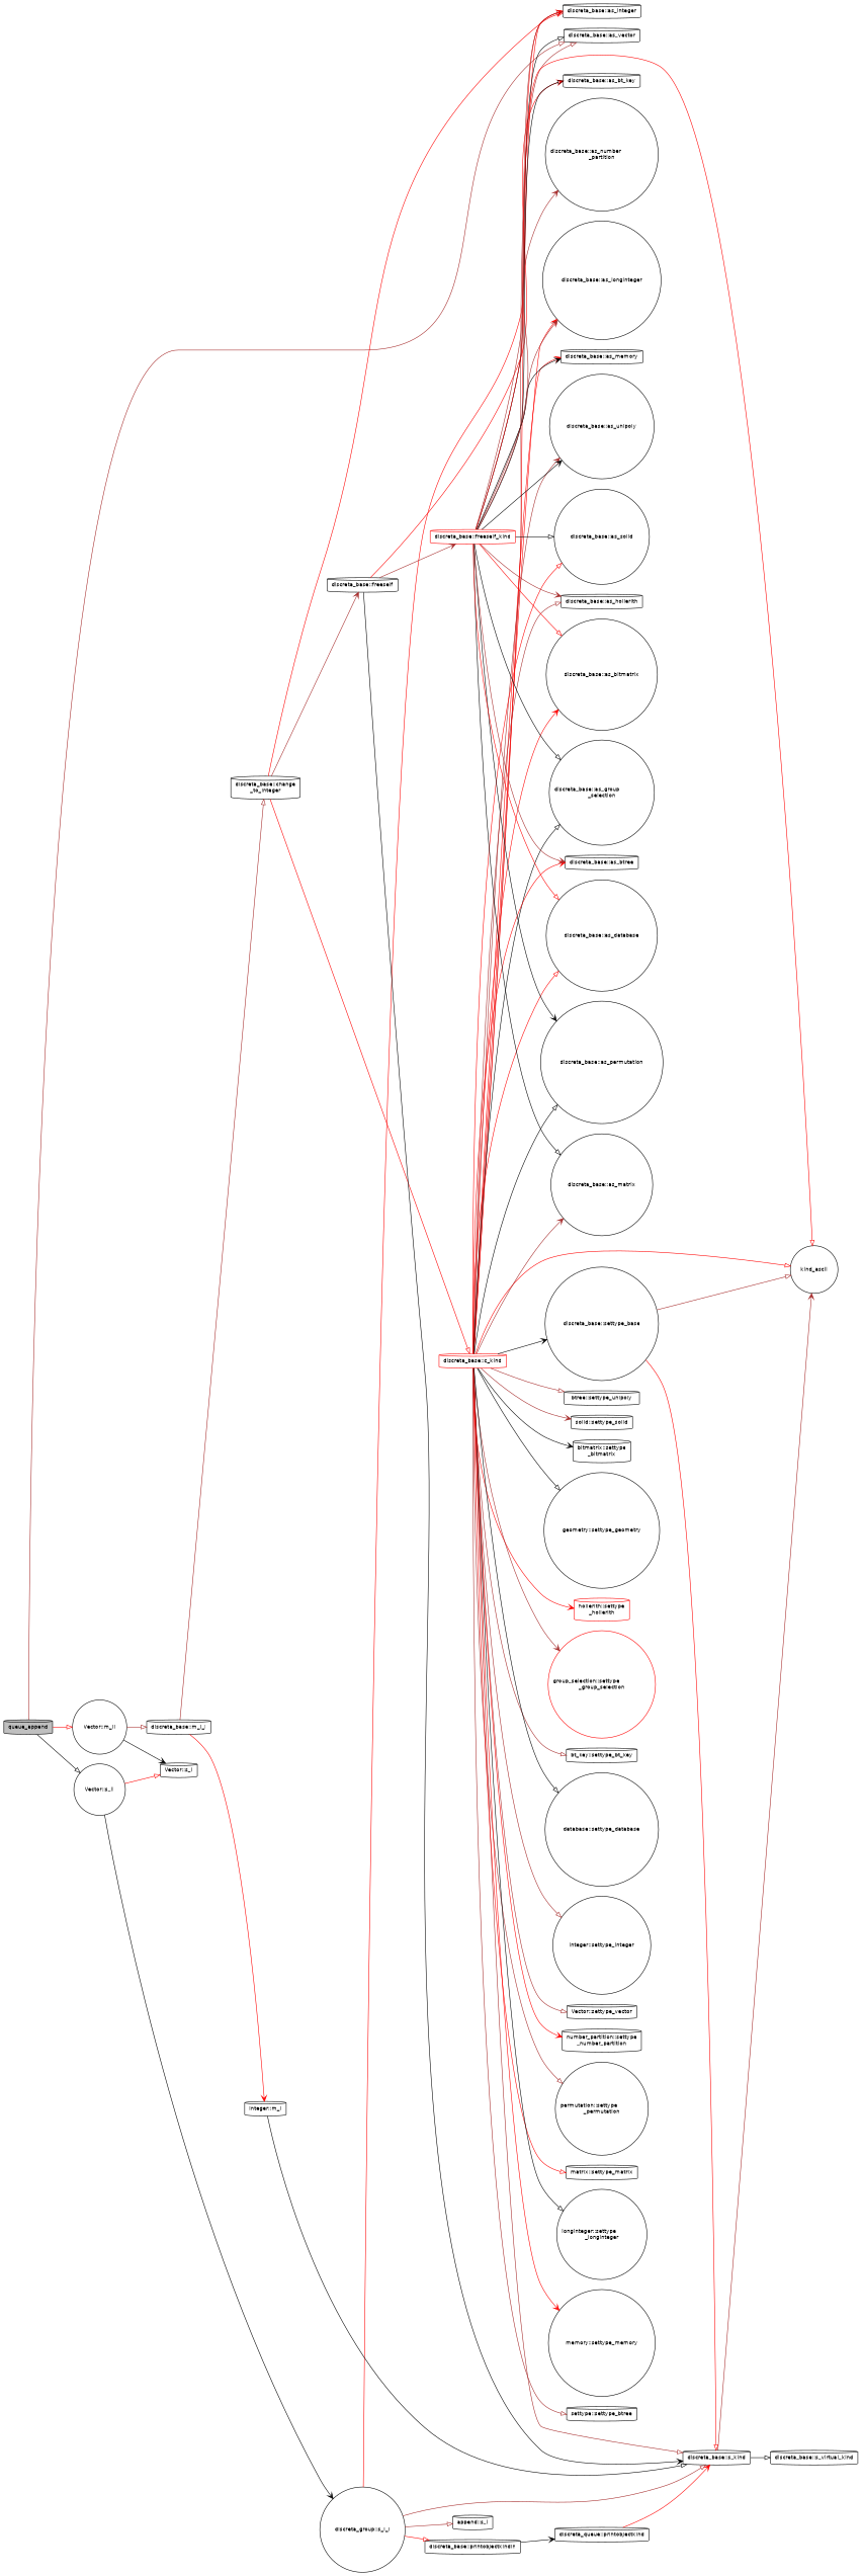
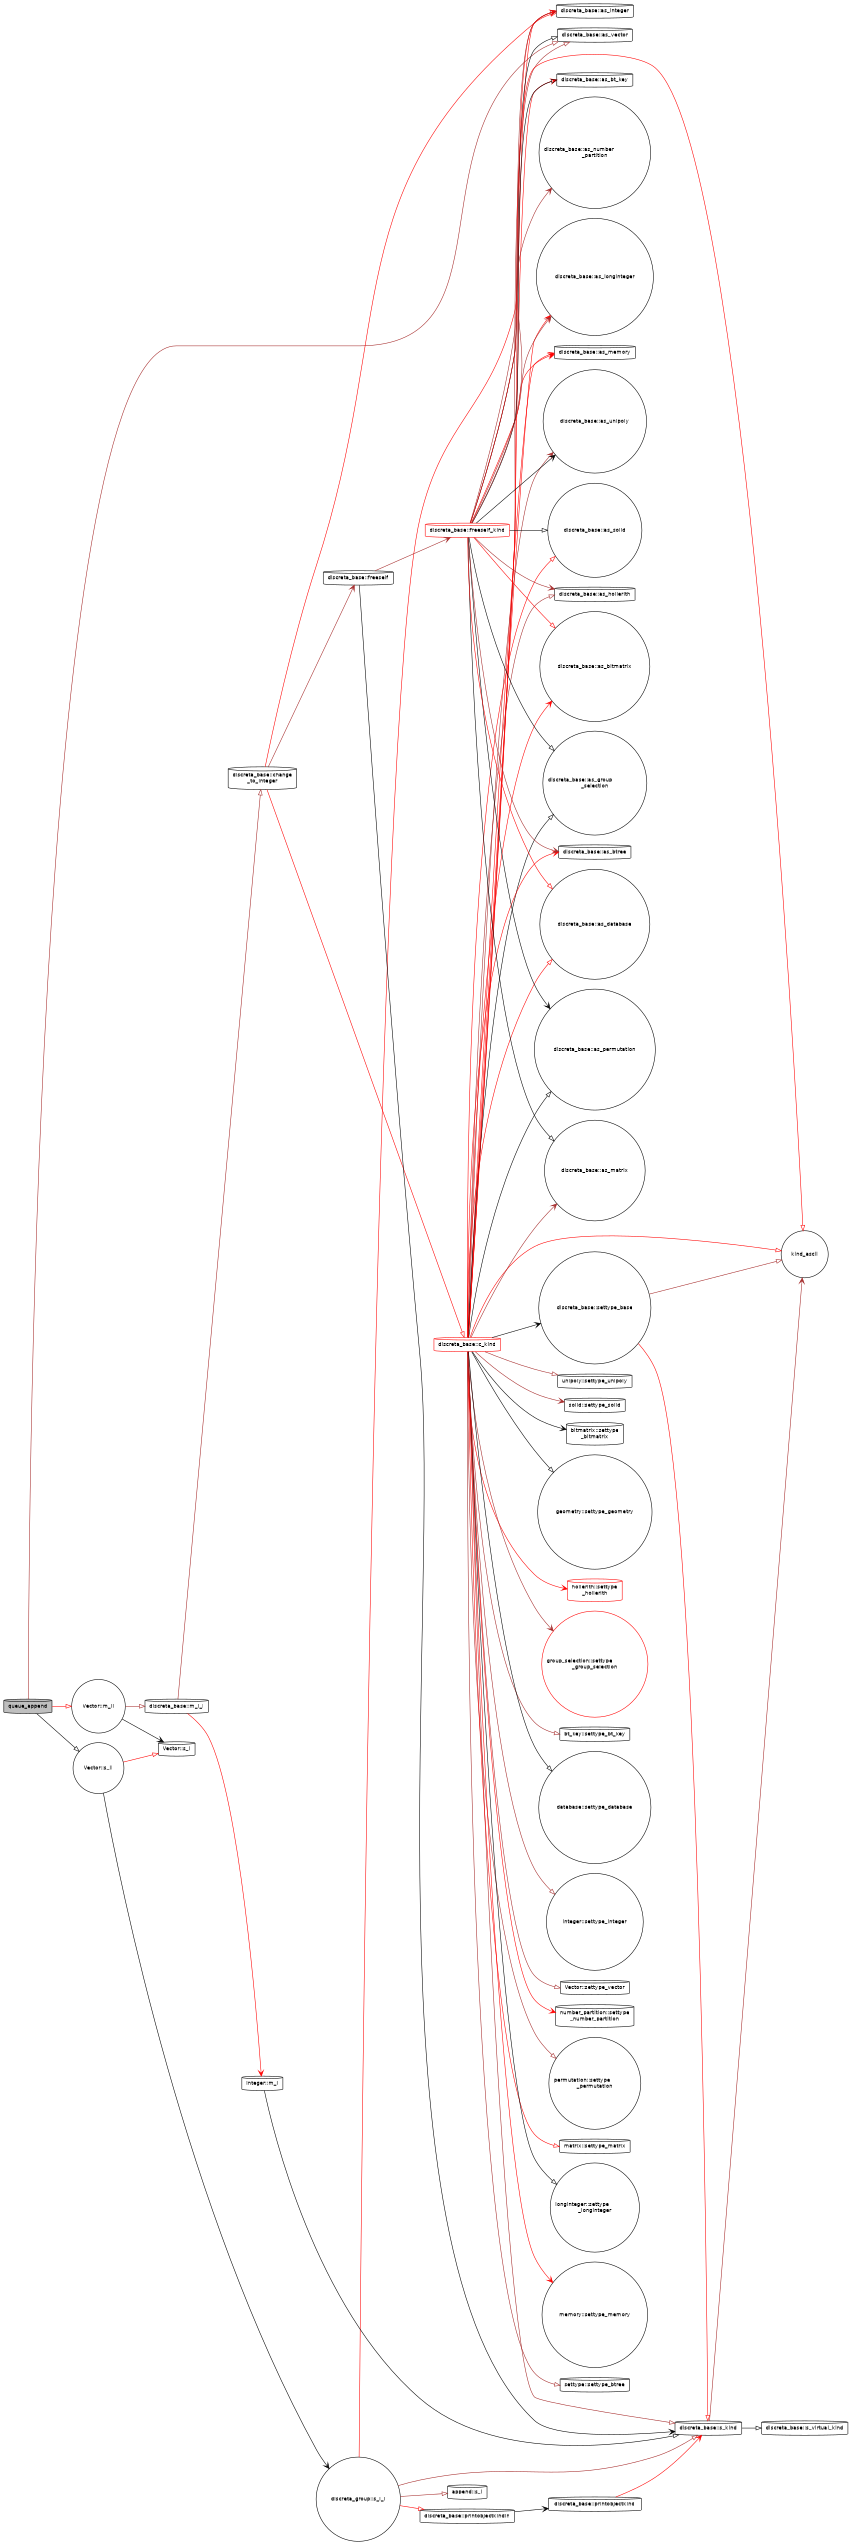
  digraph {
    rankdir=LR
    node [color=black fillcolor=white fontname=Helvetica fontsize=10 shape=cylinder style=filled]
    edge [arrowhead=onormal color=brown fontname=Helvetica fontsize=10 labelfontname=Helvetica labelfontsize=10 style=solid]
    n1 [fillcolor=grey75 fontcolor=black height=0.2 label=queue_append width=0.4]
    n2 [height=0.2 label="discreta_base::as_vector" width=0.4]
    n3 [height=0.2 label="Vector::s_ii" shape=circle width=0.4]
    n4 [height=0.2 label="Vector::m_ii" shape=circle width=0.4]
    n5 [height=0.2 label="Vector::s_i" width=0.4]
    n6 [height=0.2 label="discreta_group::s_i_i" shape=circle width=0.4]
    n7 [height=0.2 label="discreta_base::m_i_i" width=0.4]
    n8 [height=0.2 label="discreta_base::s_kind" width=0.4]
    n9 [height=0.2 label="discreta_base::printobjectkindln" width=0.4]
    n10 [height=0.2 label="discreta_base::as_integer" width=0.4]
    n11 [height=0.2 label="append::s_i" width=0.4]
    n12 [height=0.2 label="discreta_base::s_virtual_kind" width=0.4]
    n13 [height=0.2 label=kind_ascii shape=circle width=0.4]
-   n14 [height=0.2 label="discreta_queue::printobjectkind" width=0.4]
+   n14 [height=0.2 label="discreta_base::printobjectkind" width=0.4]
    n15 [height=0.2 label="discreta_base::change\l_to_integer" width=0.4]
    n16 [height=0.2 label="integer::m_i" width=0.4]
    n17 [height=0.2 label="discreta_base::freeself" width=0.4]
    n18 [color=red height=0.2 label="discreta_base::c_kind" width=0.4]
    n19 [color=red height=0.2 label="discreta_base::freeself_kind" width=0.4]
    n20 [height=0.2 label="discreta_base::as_permutation" shape=circle width=0.4]
    n21 [height=0.2 label="discreta_base::as_matrix" shape=circle width=0.4]
    n22 [height=0.2 label="discreta_base::as_longinteger" shape=circle width=0.4]
    n23 [height=0.2 label="discreta_base::as_memory" width=0.4]
    n24 [height=0.2 label="discreta_base::as_unipoly" shape=circle width=0.4]
    n25 [height=0.2 label="discreta_base::as_solid" shape=circle width=0.4]
    n26 [height=0.2 label="discreta_base::as_bitmatrix" shape=circle width=0.4]
    n27 [height=0.2 label="discreta_base::as_hollerith" width=0.4]
    n28 [height=0.2 label="discreta_base::as_group\l_selection" shape=circle width=0.4]
    n29 [height=0.2 label="discreta_base::as_bt_key" width=0.4]
    n30 [height=0.2 label="discreta_base::as_database" shape=circle width=0.4]
    n31 [height=0.2 label="discreta_base::as_btree" width=0.4]
    n32 [height=0.2 label="discreta_base::settype_base" shape=circle width=0.4]
    n33 [height=0.2 label="integer::settype_integer" shape=circle width=0.4]
    n34 [height=0.2 label="Vector::settype_vector" width=0.4]
    n35 [height=0.2 label="number_partition::settype\l_number_partition" width=0.4]
    n36 [height=0.2 label="permutation::settype\l_permutation" shape=circle width=0.4]
    n37 [height=0.2 label="matrix::settype_matrix" width=0.4]
    n38 [height=0.2 label="longinteger::settype\l_longinteger" shape=circle width=0.4]
    n39 [height=0.2 label="memory::settype_memory" shape=circle width=0.4]
-   n40 [height=0.2 label="btree::settype_unipoly" width=0.4]
+   n40 [height=0.2 label="unipoly::settype_unipoly" width=0.4]
    n41 [height=0.2 label="solid::settype_solid" width=0.4]
    n42 [height=0.2 label="bitmatrix::settype\l_bitmatrix" width=0.4]
    n43 [height=0.2 label="geometry::settype_geometry" shape=circle width=0.4]
    n44 [color=red height=0.2 label="hollerith::settype\l_hollerith" width=0.4]
    n45 [color=red height=0.2 label="group_selection::settype\l_group_selection" shape=circle width=0.4]
    n46 [height=0.2 label="bt_key::settype_bt_key" width=0.4]
    n47 [height=0.2 label="database::settype_database" shape=circle width=0.4]
    n48 [height=0.2 label="settype::settype_btree" width=0.4]
    n49 [height=0.2 label="discreta_base::as_number\l_partition" shape=circle width=0.4]
    n1 -> n2
    n1 -> n3 [color=black]
    n1 -> n4 [color=red]
    n3 -> n5 [color=red]
    n3 -> n6 [arrowhead=vee color=black]
    n4 -> n5 [arrowhead=vee color=black]
    n4 -> n7
    n6 -> n8
    n6 -> n9 [color=red]
    n6 -> n10 [arrowhead=vee color=red]
    n6 -> n11
    n7 -> n15
    n7 -> n16 [arrowhead=vee color=red]
    n8 -> n12 [color=black]
    n8 -> n13 [arrowhead=vee]
    n9 -> n14 [arrowhead=vee color=black]
    n14 -> n8 [arrowhead=vee color=red]
    n15 -> n10 [color=red]
    n15 -> n17 [arrowhead=vee]
    n15 -> n18 [color=red]
    n16 -> n8 [color=black]
    n17 -> n8 [arrowhead=vee color=black]
    n17 -> n19 [arrowhead=vee]
    n18 -> n2
    n18 -> n8
    n18 -> n10 [arrowhead=vee color=red]
    n18 -> n13 [color=red]
    n18 -> n20 [color=black]
    n18 -> n21 [arrowhead=vee]
    n18 -> n22 [arrowhead=vee color=red]
    n18 -> n23 [arrowhead=vee color=red]
    n18 -> n24 [arrowhead=vee]
    n18 -> n25 [color=red]
    n18 -> n26 [arrowhead=vee color=red]
    n18 -> n27
    n18 -> n28 [color=black]
-   n17 -> n29 [arrowhead=vee color=red]
+   n18 -> n29 [arrowhead=vee color=red]
    n18 -> n30 [color=red]
    n18 -> n31 [arrowhead=vee color=red]
    n18 -> n32 [arrowhead=vee color=black]
    n18 -> n33
    n18 -> n34
    n18 -> n35 [arrowhead=vee color=red]
    n18 -> n36
    n18 -> n37 [color=red]
    n18 -> n38 [color=black]
    n18 -> n39 [arrowhead=vee color=red]
    n18 -> n40
    n18 -> n41 [arrowhead=vee]
    n18 -> n42 [arrowhead=vee color=black]
    n18 -> n43 [color=black]
    n18 -> n44 [arrowhead=vee color=red]
    n18 -> n45 [arrowhead=vee]
    n18 -> n46
    n18 -> n47 [color=black]
    n18 -> n48
    n19 -> n2 [color=black]
    n19 -> n10
    n19 -> n13 [color=red]
    n19 -> n20 [arrowhead=vee color=black]
    n19 -> n21 [color=black]
    n19 -> n22 [arrowhead=vee]
-   n19 -> n23 [arrowhead=vee color=black]
+   n19 -> n23 [arrowhead=vee color=red]
    n19 -> n24 [arrowhead=vee color=black]
    n19 -> n25 [color=black]
    n19 -> n26 [color=red]
    n19 -> n27 [arrowhead=vee]
    n19 -> n28 [color=black]
    n19 -> n29 [color=black]
    n19 -> n30 [color=red]
    n19 -> n31 [arrowhead=vee]
    n19 -> n49 [arrowhead=vee]
    n32 -> n8 [color=red]
    n32 -> n13
  }
